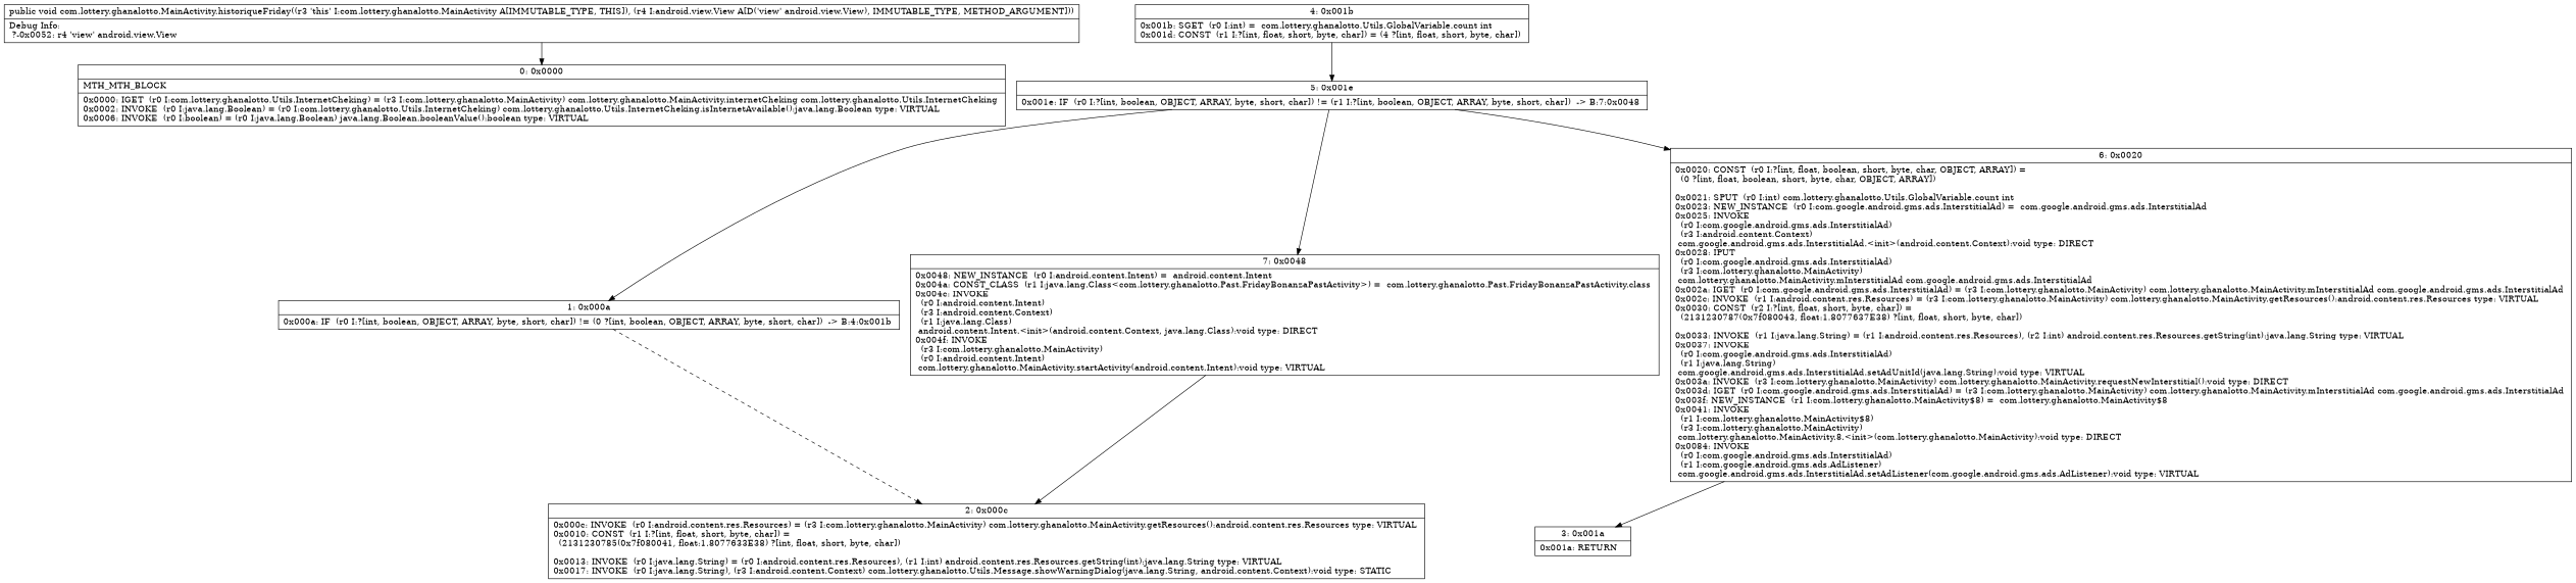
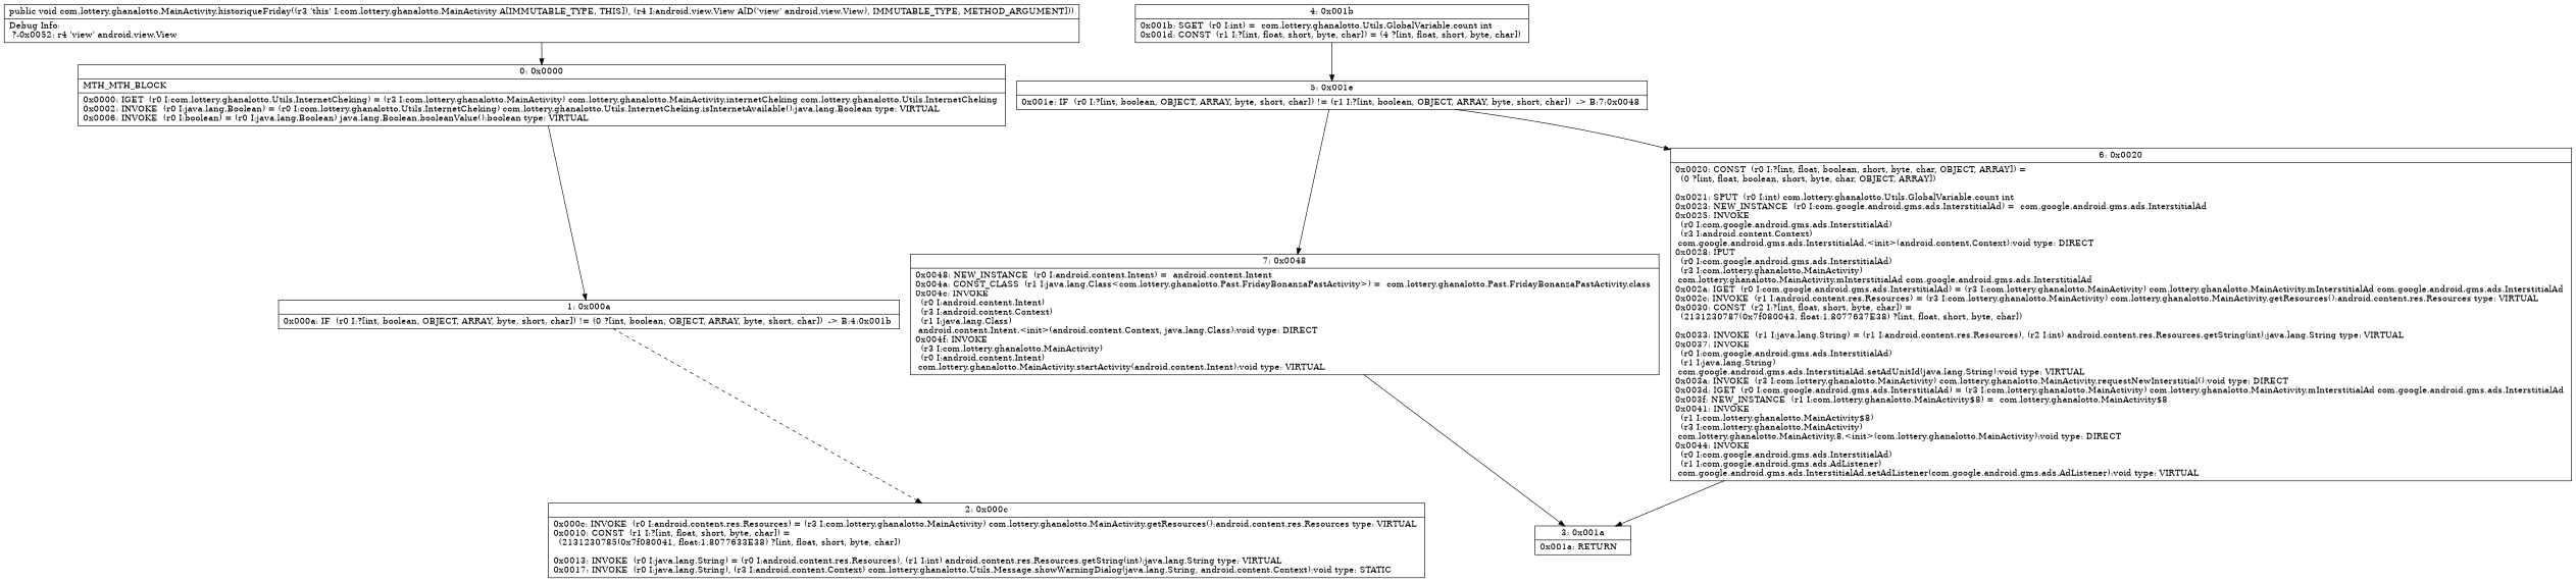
  digraph {
    fontname="DejaVu Serif"
    node [fontname="DejaVu Serif" shape=record]
    edge [fontname="DejaVu Serif"]
    n1 [label="{0\:\ 0x0000|MTH_MTH_BLOCK\l|0x0000: IGET  (r0 I:com.lottery.ghanalotto.Utils.InternetCheking) = (r3 I:com.lottery.ghanalotto.MainActivity) com.lottery.ghanalotto.MainActivity.internetCheking com.lottery.ghanalotto.Utils.InternetCheking \l0x0002: INVOKE  (r0 I:java.lang.Boolean) = (r0 I:com.lottery.ghanalotto.Utils.InternetCheking) com.lottery.ghanalotto.Utils.InternetCheking.isInternetAvailable():java.lang.Boolean type: VIRTUAL \l0x0006: INVOKE  (r0 I:boolean) = (r0 I:java.lang.Boolean) java.lang.Boolean.booleanValue():boolean type: VIRTUAL \l}"]
    n2 [label="{1\:\ 0x000a|0x000a: IF  (r0 I:?[int, boolean, OBJECT, ARRAY, byte, short, char]) != (0 ?[int, boolean, OBJECT, ARRAY, byte, short, char])  \-\> B:4:0x001b \l}"]
    n3 [label="{2\:\ 0x000c|0x000c: INVOKE  (r0 I:android.content.res.Resources) = (r3 I:com.lottery.ghanalotto.MainActivity) com.lottery.ghanalotto.MainActivity.getResources():android.content.res.Resources type: VIRTUAL \l0x0010: CONST  (r1 I:?[int, float, short, byte, char]) = \l  (2131230785(0x7f080041, float:1.8077633E38) ?[int, float, short, byte, char])\l \l0x0013: INVOKE  (r0 I:java.lang.String) = (r0 I:android.content.res.Resources), (r1 I:int) android.content.res.Resources.getString(int):java.lang.String type: VIRTUAL \l0x0017: INVOKE  (r0 I:java.lang.String), (r3 I:android.content.Context) com.lottery.ghanalotto.Utils.Message.showWarningDialog(java.lang.String, android.content.Context):void type: STATIC \l}"]
    n4 [label="{4\:\ 0x001b|0x001b: SGET  (r0 I:int) =  com.lottery.ghanalotto.Utils.GlobalVariable.count int \l0x001d: CONST  (r1 I:?[int, float, short, byte, char]) = (4 ?[int, float, short, byte, char]) \l}"]
    n5 [label="{5\:\ 0x001e|0x001e: IF  (r0 I:?[int, boolean, OBJECT, ARRAY, byte, short, char]) != (r1 I:?[int, boolean, OBJECT, ARRAY, byte, short, char])  \-\> B:7:0x0048 \l}"]
    n6 [label="{3\:\ 0x001a|0x001a: RETURN   \l}"]
-   n7 [label="{6\:\ 0x0020|0x0020: CONST  (r0 I:?[int, float, boolean, short, byte, char, OBJECT, ARRAY]) = \l  (0 ?[int, float, boolean, short, byte, char, OBJECT, ARRAY])\l \l0x0021: SPUT  (r0 I:int) com.lottery.ghanalotto.Utils.GlobalVariable.count int \l0x0023: NEW_INSTANCE  (r0 I:com.google.android.gms.ads.InterstitialAd) =  com.google.android.gms.ads.InterstitialAd \l0x0025: INVOKE  \l  (r0 I:com.google.android.gms.ads.InterstitialAd)\l  (r3 I:android.content.Context)\l com.google.android.gms.ads.InterstitialAd.\<init\>(android.content.Context):void type: DIRECT \l0x0028: IPUT  \l  (r0 I:com.google.android.gms.ads.InterstitialAd)\l  (r3 I:com.lottery.ghanalotto.MainActivity)\l com.lottery.ghanalotto.MainActivity.mInterstitialAd com.google.android.gms.ads.InterstitialAd \l0x002a: IGET  (r0 I:com.google.android.gms.ads.InterstitialAd) = (r3 I:com.lottery.ghanalotto.MainActivity) com.lottery.ghanalotto.MainActivity.mInterstitialAd com.google.android.gms.ads.InterstitialAd \l0x002c: INVOKE  (r1 I:android.content.res.Resources) = (r3 I:com.lottery.ghanalotto.MainActivity) com.lottery.ghanalotto.MainActivity.getResources():android.content.res.Resources type: VIRTUAL \l0x0030: CONST  (r2 I:?[int, float, short, byte, char]) = \l  (2131230787(0x7f080043, float:1.8077637E38) ?[int, float, short, byte, char])\l \l0x0033: INVOKE  (r1 I:java.lang.String) = (r1 I:android.content.res.Resources), (r2 I:int) android.content.res.Resources.getString(int):java.lang.String type: VIRTUAL \l0x0037: INVOKE  \l  (r0 I:com.google.android.gms.ads.InterstitialAd)\l  (r1 I:java.lang.String)\l com.google.android.gms.ads.InterstitialAd.setAdUnitId(java.lang.String):void type: VIRTUAL \l0x003a: INVOKE  (r3 I:com.lottery.ghanalotto.MainActivity) com.lottery.ghanalotto.MainActivity.requestNewInterstitial():void type: DIRECT \l0x003d: IGET  (r0 I:com.google.android.gms.ads.InterstitialAd) = (r3 I:com.lottery.ghanalotto.MainActivity) com.lottery.ghanalotto.MainActivity.mInterstitialAd com.google.android.gms.ads.InterstitialAd \l0x003f: NEW_INSTANCE  (r1 I:com.lottery.ghanalotto.MainActivity$8) =  com.lottery.ghanalotto.MainActivity$8 \l0x0041: INVOKE  \l  (r1 I:com.lottery.ghanalotto.MainActivity$8)\l  (r3 I:com.lottery.ghanalotto.MainActivity)\l com.lottery.ghanalotto.MainActivity.8.\<init\>(com.lottery.ghanalotto.MainActivity):void type: DIRECT \l0x0084: INVOKE  \l  (r0 I:com.google.android.gms.ads.InterstitialAd)\l  (r1 I:com.google.android.gms.ads.AdListener)\l com.google.android.gms.ads.InterstitialAd.setAdListener(com.google.android.gms.ads.AdListener):void type: VIRTUAL \l}"]
+   n7 [label="{6\:\ 0x0020|0x0020: CONST  (r0 I:?[int, float, boolean, short, byte, char, OBJECT, ARRAY]) = \l  (0 ?[int, float, boolean, short, byte, char, OBJECT, ARRAY])\l \l0x0021: SPUT  (r0 I:int) com.lottery.ghanalotto.Utils.GlobalVariable.count int \l0x0023: NEW_INSTANCE  (r0 I:com.google.android.gms.ads.InterstitialAd) =  com.google.android.gms.ads.InterstitialAd \l0x0025: INVOKE  \l  (r0 I:com.google.android.gms.ads.InterstitialAd)\l  (r3 I:android.content.Context)\l com.google.android.gms.ads.InterstitialAd.\<init\>(android.content.Context):void type: DIRECT \l0x0028: IPUT  \l  (r0 I:com.google.android.gms.ads.InterstitialAd)\l  (r3 I:com.lottery.ghanalotto.MainActivity)\l com.lottery.ghanalotto.MainActivity.mInterstitialAd com.google.android.gms.ads.InterstitialAd \l0x002a: IGET  (r0 I:com.google.android.gms.ads.InterstitialAd) = (r3 I:com.lottery.ghanalotto.MainActivity) com.lottery.ghanalotto.MainActivity.mInterstitialAd com.google.android.gms.ads.InterstitialAd \l0x002c: INVOKE  (r1 I:android.content.res.Resources) = (r3 I:com.lottery.ghanalotto.MainActivity) com.lottery.ghanalotto.MainActivity.getResources():android.content.res.Resources type: VIRTUAL \l0x0030: CONST  (r2 I:?[int, float, short, byte, char]) = \l  (2131230787(0x7f080043, float:1.8077637E38) ?[int, float, short, byte, char])\l \l0x0033: INVOKE  (r1 I:java.lang.String) = (r1 I:android.content.res.Resources), (r2 I:int) android.content.res.Resources.getString(int):java.lang.String type: VIRTUAL \l0x0037: INVOKE  \l  (r0 I:com.google.android.gms.ads.InterstitialAd)\l  (r1 I:java.lang.String)\l com.google.android.gms.ads.InterstitialAd.setAdUnitId(java.lang.String):void type: VIRTUAL \l0x003a: INVOKE  (r3 I:com.lottery.ghanalotto.MainActivity) com.lottery.ghanalotto.MainActivity.requestNewInterstitial():void type: DIRECT \l0x003d: IGET  (r0 I:com.google.android.gms.ads.InterstitialAd) = (r3 I:com.lottery.ghanalotto.MainActivity) com.lottery.ghanalotto.MainActivity.mInterstitialAd com.google.android.gms.ads.InterstitialAd \l0x003f: NEW_INSTANCE  (r1 I:com.lottery.ghanalotto.MainActivity$8) =  com.lottery.ghanalotto.MainActivity$8 \l0x0041: INVOKE  \l  (r1 I:com.lottery.ghanalotto.MainActivity$8)\l  (r3 I:com.lottery.ghanalotto.MainActivity)\l com.lottery.ghanalotto.MainActivity.8.\<init\>(com.lottery.ghanalotto.MainActivity):void type: DIRECT \l0x0044: INVOKE  \l  (r0 I:com.google.android.gms.ads.InterstitialAd)\l  (r1 I:com.google.android.gms.ads.AdListener)\l com.google.android.gms.ads.InterstitialAd.setAdListener(com.google.android.gms.ads.AdListener):void type: VIRTUAL \l}"]
    n8 [label="{7\:\ 0x0048|0x0048: NEW_INSTANCE  (r0 I:android.content.Intent) =  android.content.Intent \l0x004a: CONST_CLASS  (r1 I:java.lang.Class\<com.lottery.ghanalotto.Past.FridayBonanzaPastActivity\>) =  com.lottery.ghanalotto.Past.FridayBonanzaPastActivity.class \l0x004c: INVOKE  \l  (r0 I:android.content.Intent)\l  (r3 I:android.content.Context)\l  (r1 I:java.lang.Class)\l android.content.Intent.\<init\>(android.content.Context, java.lang.Class):void type: DIRECT \l0x004f: INVOKE  \l  (r3 I:com.lottery.ghanalotto.MainActivity)\l  (r0 I:android.content.Intent)\l com.lottery.ghanalotto.MainActivity.startActivity(android.content.Intent):void type: VIRTUAL \l}"]
    n9 [label="{public void com.lottery.ghanalotto.MainActivity.historiqueFriday((r3 'this' I:com.lottery.ghanalotto.MainActivity A[IMMUTABLE_TYPE, THIS]), (r4 I:android.view.View A[D('view' android.view.View), IMMUTABLE_TYPE, METHOD_ARGUMENT]))  | Debug Info:\l  ?\-0x0052: r4 'view' android.view.View\l}"]
-   n5 -> n2
+   n1 -> n2
    n2 -> n3 [style=dashed]
    n4 -> n5
    n5 -> n7 [style=solid]
    n5 -> n8
    n7 -> n6
-   n8 -> n3
+   n8 -> n6
    n9 -> n1
  }
